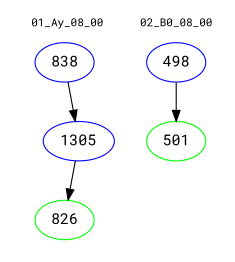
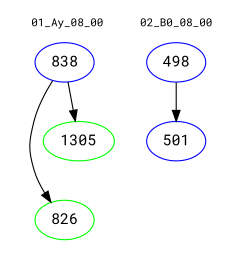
  digraph {
    fontname="Roboto Mono"
    node [color=blue fontname="Roboto Mono"]
    edge [color=black fontname="Roboto Mono"]
    n1 [label=838]
    n2 [color=green label=826]
-   n3 [label=1305]
+   n3 [color=green label=1305]
    n4 [label=498]
-   n5 [color=green label=501]
+   n5 [label=501]
    subgraph cluster_1 {
      color=white
      fontsize=10
      label="01_Ay_08_00"
      n1
      n2
      n3
    }
    subgraph cluster_2 {
      color=white
      fontsize=10
      label="02_B0_08_00"
      n4
      n5
    }
-   n3 -> n2
+   n1 -> n2
    n1 -> n3
    n4 -> n5
  }
